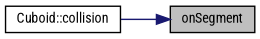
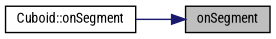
  digraph {
    rankdir=RL
    fontname="Roboto Condensed"
    node [color=black fontname="Roboto Condensed" fontsize=10 shape=record style=filled]
    n1 [fillcolor=grey75 fontcolor=black height=0.2 label=onSegment width=0.4]
-   n2 [fillcolor=white height=0.2 label="Cuboid::collision" width=0.4]
+   n2 [fillcolor=white height=0.2 label="Cuboid::onSegment" width=0.4]
    n1 -> n2 [color=midnightblue dir=back fontname="Roboto Condensed" fontsize=10 labelfontname=Helvetica labelfontsize=10 style=solid]
  }
